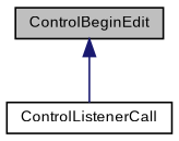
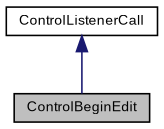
  digraph {
    node [color=black fontname=Arial fontsize=9 shape=record]
    n1 [fillcolor=grey75 fontcolor=black height=0.2 label=ControlBeginEdit style=filled width=0.4]
    n2 [height=0.2 label=ControlListenerCall width=0.4]
-   n1 -> n2 [color=midnightblue dir=back fontname=Arial fontsize=9 labelfontname=Arial labelfontsize=9 style=solid]
+   n2 -> n1 [color=midnightblue dir=back fontname=Arial fontsize=9 labelfontname=Arial labelfontsize=9 style=solid]
  }
